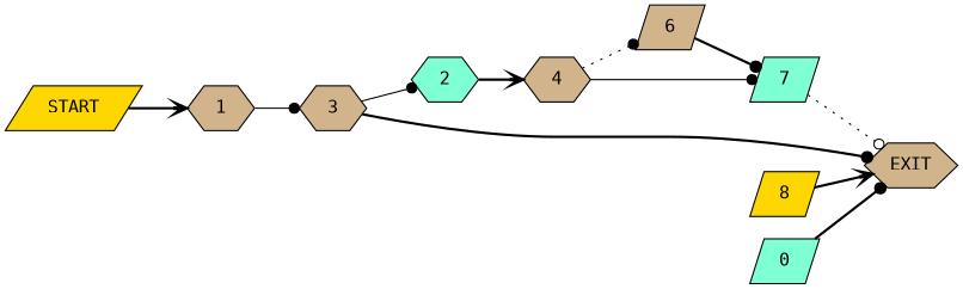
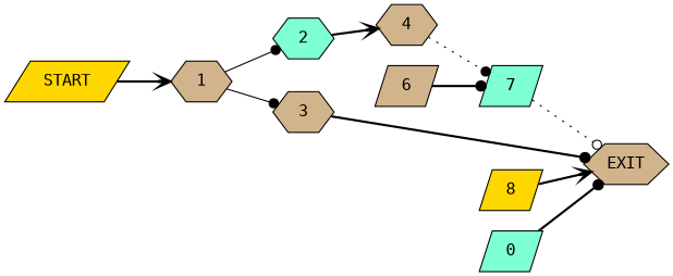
  digraph {
    fontname="DejaVu Sans Mono"
    rankdir=LR
    node [fillcolor=tan fontname="DejaVu Sans Mono" shape=parallelogram style=filled]
    edge [arrowhead=dot fontname="DejaVu Sans Mono" style=bold]
    n1 [fillcolor=gold label=START]
    1 [shape=hexagon]
    2 [fillcolor=aquamarine shape=hexagon]
    3 [shape=hexagon]
    n5 [label=EXIT shape=hexagon]
    4 [shape=hexagon]
    6
    7 [fillcolor=aquamarine]
    8 [fillcolor=gold]
    n10 [fillcolor=aquamarine label=0]
    n1 -> 1 [arrowhead=vee]
-   3 -> 2 [style=solid]
+   1 -> 2 [style=solid]
    1 -> 3 [style=solid]
    2 -> 4 [arrowhead=vee]
    3 -> n5
-   4 -> 6 [style=dotted]
-   4 -> 7 [style=solid]
+   4 -> 7 [style=dotted]
    6 -> 7
    7 -> n5 [arrowhead=odot style=dotted]
    8 -> n5 [arrowhead=vee]
    n10 -> n5
  }
